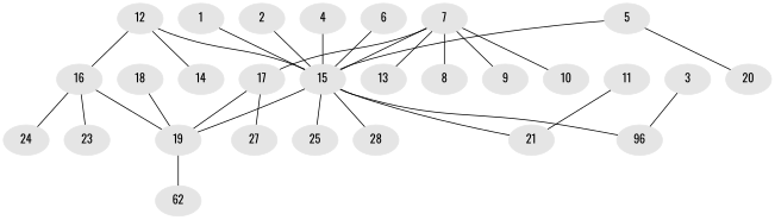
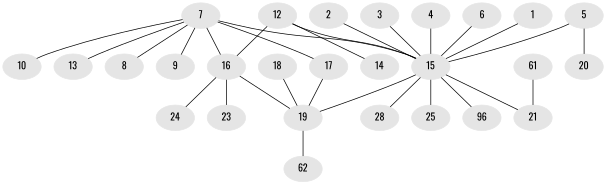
  graph {
    fontname=Oswald
    node [color=gray90 fontname=Oswald style=filled]
    edge [fontname=Oswald weight=1.0]
    1
    15
    19
    21
    25
    n6 [label=96]
    28
    2
    3
    4
    5
    20
    6
    7
    8
    9
    10
    13
    16
    17
    23
    24
-   27
    n24 [label=62]
-   11
+   11 [label=61]
    12
    14
    18
    1 -- 15
    15 -- 19 [weight=2.0]
    15 -- 21
    15 -- 25
    15 -- n6
    15 -- 28 [weight=2.0]
    19 -- n24
    2 -- 15
-   3 -- n6
+   3 -- 15
    4 -- 15
    5 -- 15
    5 -- 20
    6 -- 15
    7 -- 15 [weight=2.0]
    7 -- 8
    7 -- 9
    7 -- 10
    7 -- 13
+   7 -- 16
    7 -- 17
    16 -- 19
    16 -- 23
    16 -- 24
    17 -- 19
-   17 -- 27
    11 -- 21
    12 -- 15
    12 -- 16
    12 -- 14
    18 -- 19 [weight=2.0]
  }
